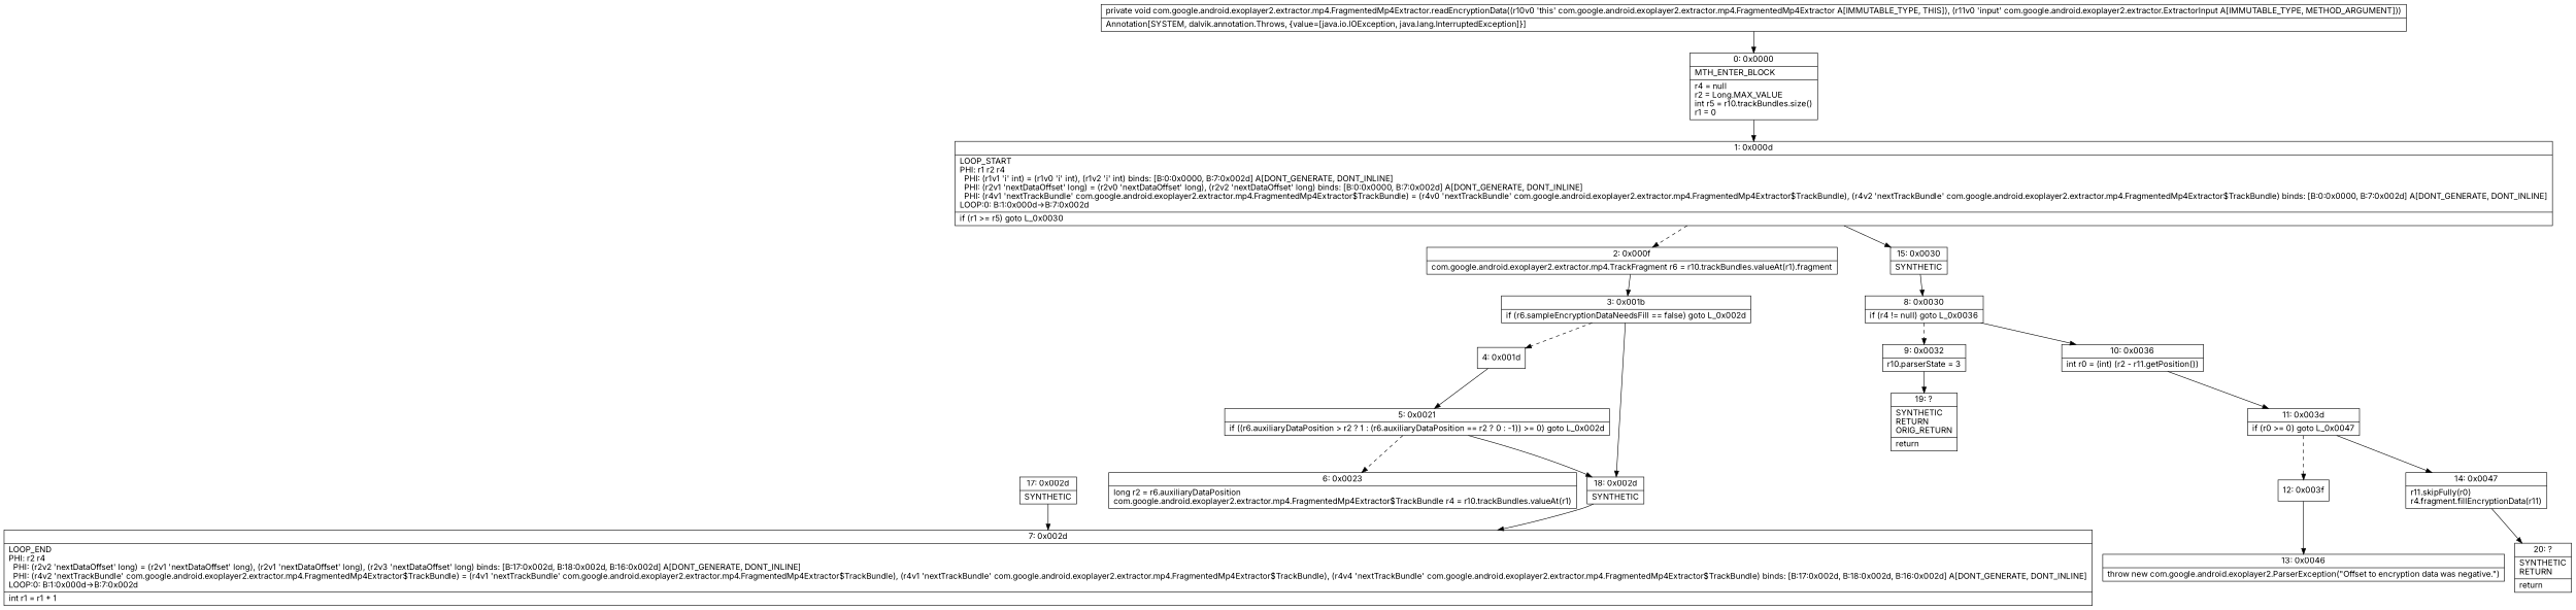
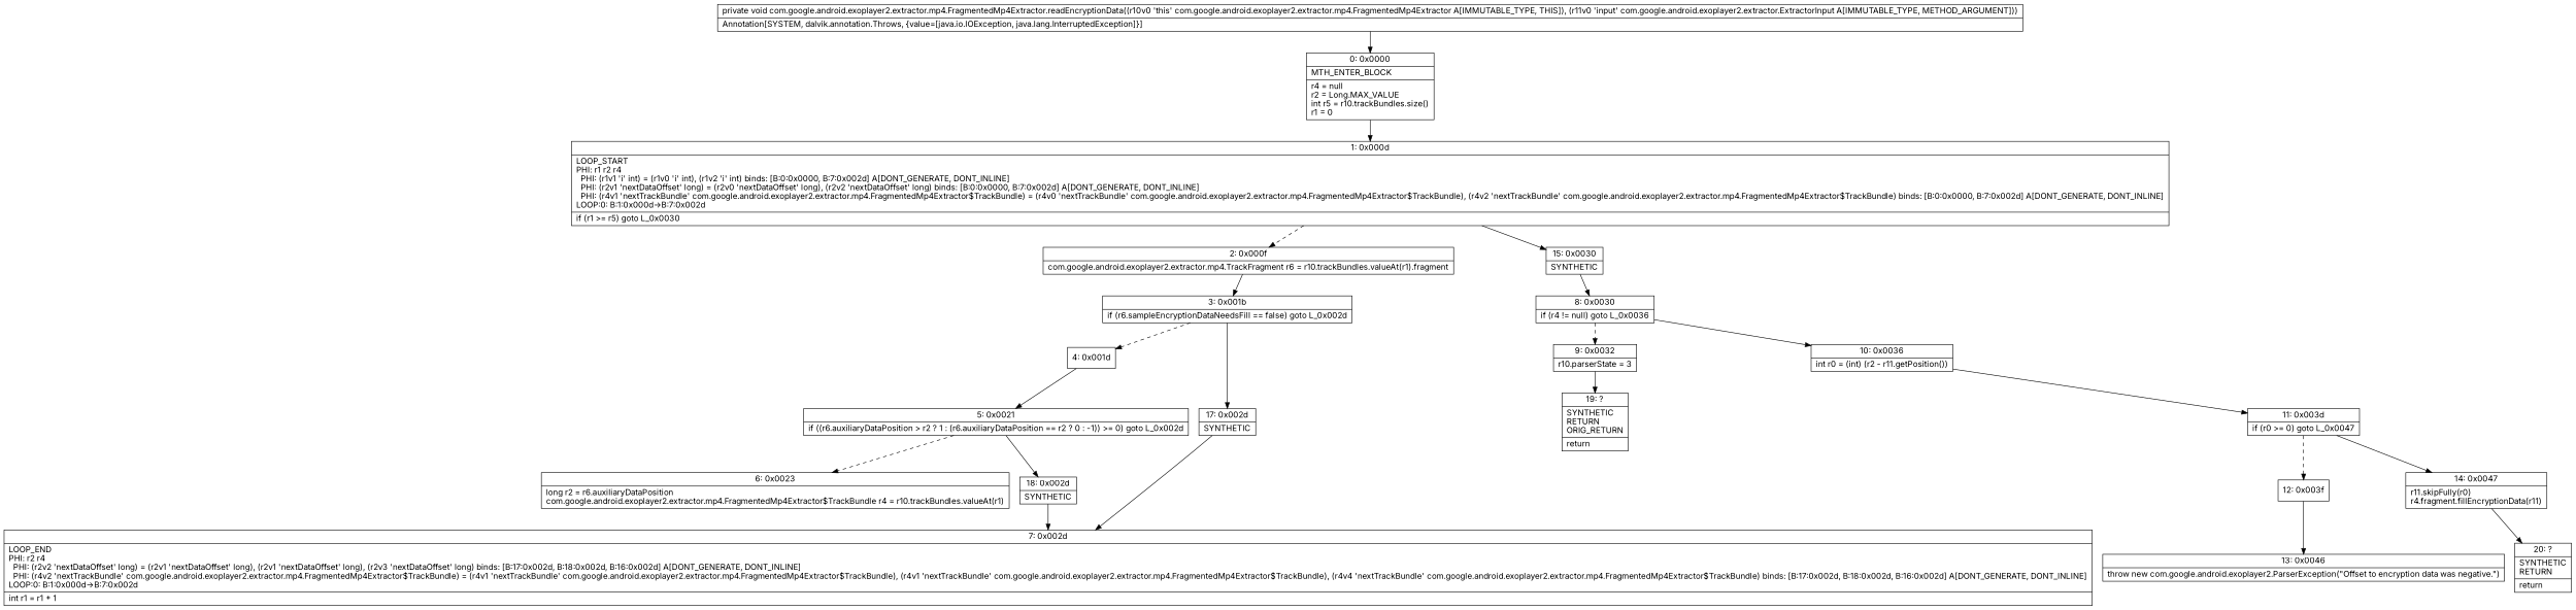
  digraph {
    fontname=Inter
    node [fontname=Inter shape=record]
    edge [fontname=Inter]
    n1 [label="{0\:\ 0x0000|MTH_ENTER_BLOCK\l|r4 = null\lr2 = Long.MAX_VALUE\lint r5 = r10.trackBundles.size()\lr1 = 0\l}"]
    n2 [label="{1\:\ 0x000d|LOOP_START\lPHI: r1 r2 r4 \l  PHI: (r1v1 'i' int) = (r1v0 'i' int), (r1v2 'i' int) binds: [B:0:0x0000, B:7:0x002d] A[DONT_GENERATE, DONT_INLINE]\l  PHI: (r2v1 'nextDataOffset' long) = (r2v0 'nextDataOffset' long), (r2v2 'nextDataOffset' long) binds: [B:0:0x0000, B:7:0x002d] A[DONT_GENERATE, DONT_INLINE]\l  PHI: (r4v1 'nextTrackBundle' com.google.android.exoplayer2.extractor.mp4.FragmentedMp4Extractor$TrackBundle) = (r4v0 'nextTrackBundle' com.google.android.exoplayer2.extractor.mp4.FragmentedMp4Extractor$TrackBundle), (r4v2 'nextTrackBundle' com.google.android.exoplayer2.extractor.mp4.FragmentedMp4Extractor$TrackBundle) binds: [B:0:0x0000, B:7:0x002d] A[DONT_GENERATE, DONT_INLINE]\lLOOP:0: B:1:0x000d\-\>B:7:0x002d\l|if (r1 \>= r5) goto L_0x0030\l}"]
    n3 [label="{2\:\ 0x000f|com.google.android.exoplayer2.extractor.mp4.TrackFragment r6 = r10.trackBundles.valueAt(r1).fragment\l}"]
    n4 [label="{15\:\ 0x0030|SYNTHETIC\l}"]
    n5 [label="{3\:\ 0x001b|if (r6.sampleEncryptionDataNeedsFill == false) goto L_0x002d\l}"]
    n6 [label="{8\:\ 0x0030|if (r4 != null) goto L_0x0036\l}"]
    n7 [label="{4\:\ 0x001d}"]
    n8 [label="{17\:\ 0x002d|SYNTHETIC\l}"]
    n9 [label="{5\:\ 0x0021|if ((r6.auxiliaryDataPosition \> r2 ? 1 : (r6.auxiliaryDataPosition == r2 ? 0 : \-1)) \>= 0) goto L_0x002d\l}"]
    n10 [label="{7\:\ 0x002d|LOOP_END\lPHI: r2 r4 \l  PHI: (r2v2 'nextDataOffset' long) = (r2v1 'nextDataOffset' long), (r2v1 'nextDataOffset' long), (r2v3 'nextDataOffset' long) binds: [B:17:0x002d, B:18:0x002d, B:16:0x002d] A[DONT_GENERATE, DONT_INLINE]\l  PHI: (r4v2 'nextTrackBundle' com.google.android.exoplayer2.extractor.mp4.FragmentedMp4Extractor$TrackBundle) = (r4v1 'nextTrackBundle' com.google.android.exoplayer2.extractor.mp4.FragmentedMp4Extractor$TrackBundle), (r4v1 'nextTrackBundle' com.google.android.exoplayer2.extractor.mp4.FragmentedMp4Extractor$TrackBundle), (r4v4 'nextTrackBundle' com.google.android.exoplayer2.extractor.mp4.FragmentedMp4Extractor$TrackBundle) binds: [B:17:0x002d, B:18:0x002d, B:16:0x002d] A[DONT_GENERATE, DONT_INLINE]\lLOOP:0: B:1:0x000d\-\>B:7:0x002d\l|int r1 = r1 + 1\l}"]
    n11 [label="{6\:\ 0x0023|long r2 = r6.auxiliaryDataPosition\lcom.google.android.exoplayer2.extractor.mp4.FragmentedMp4Extractor$TrackBundle r4 = r10.trackBundles.valueAt(r1)\l}"]
    n12 [label="{18\:\ 0x002d|SYNTHETIC\l}"]
    n13 [label="{9\:\ 0x0032|r10.parserState = 3\l}"]
    n14 [label="{10\:\ 0x0036|int r0 = (int) (r2 \- r11.getPosition())\l}"]
    n15 [label="{19\:\ ?|SYNTHETIC\lRETURN\lORIG_RETURN\l|return\l}"]
    n16 [label="{11\:\ 0x003d|if (r0 \>= 0) goto L_0x0047\l}"]
    n17 [label="{12\:\ 0x003f}"]
    n18 [label="{14\:\ 0x0047|r11.skipFully(r0)\lr4.fragment.fillEncryptionData(r11)\l}"]
    n19 [label="{13\:\ 0x0046|throw new com.google.android.exoplayer2.ParserException(\"Offset to encryption data was negative.\")\l}"]
    n20 [label="{20\:\ ?|SYNTHETIC\lRETURN\l|return\l}"]
    n21 [label="{private void com.google.android.exoplayer2.extractor.mp4.FragmentedMp4Extractor.readEncryptionData((r10v0 'this' com.google.android.exoplayer2.extractor.mp4.FragmentedMp4Extractor A[IMMUTABLE_TYPE, THIS]), (r11v0 'input' com.google.android.exoplayer2.extractor.ExtractorInput A[IMMUTABLE_TYPE, METHOD_ARGUMENT]))  | Annotation[SYSTEM, dalvik.annotation.Throws, \{value=[java.io.IOException, java.lang.InterruptedException]\}]\l}"]
    n1 -> n2
    n2 -> n3 [style=dashed]
    n2 -> n4
    n3 -> n5
    n4 -> n6
    n5 -> n7 [style=dashed]
-   n5 -> n12
+   n5 -> n8
    n6 -> n13 [style=dashed]
    n6 -> n14
    n7 -> n9
    n8 -> n10
    n9 -> n11 [style=dashed]
    n9 -> n12
    n12 -> n10
    n13 -> n15
    n14 -> n16
    n16 -> n17 [style=dashed]
    n16 -> n18
    n17 -> n19
    n18 -> n20
    n21 -> n1
  }
